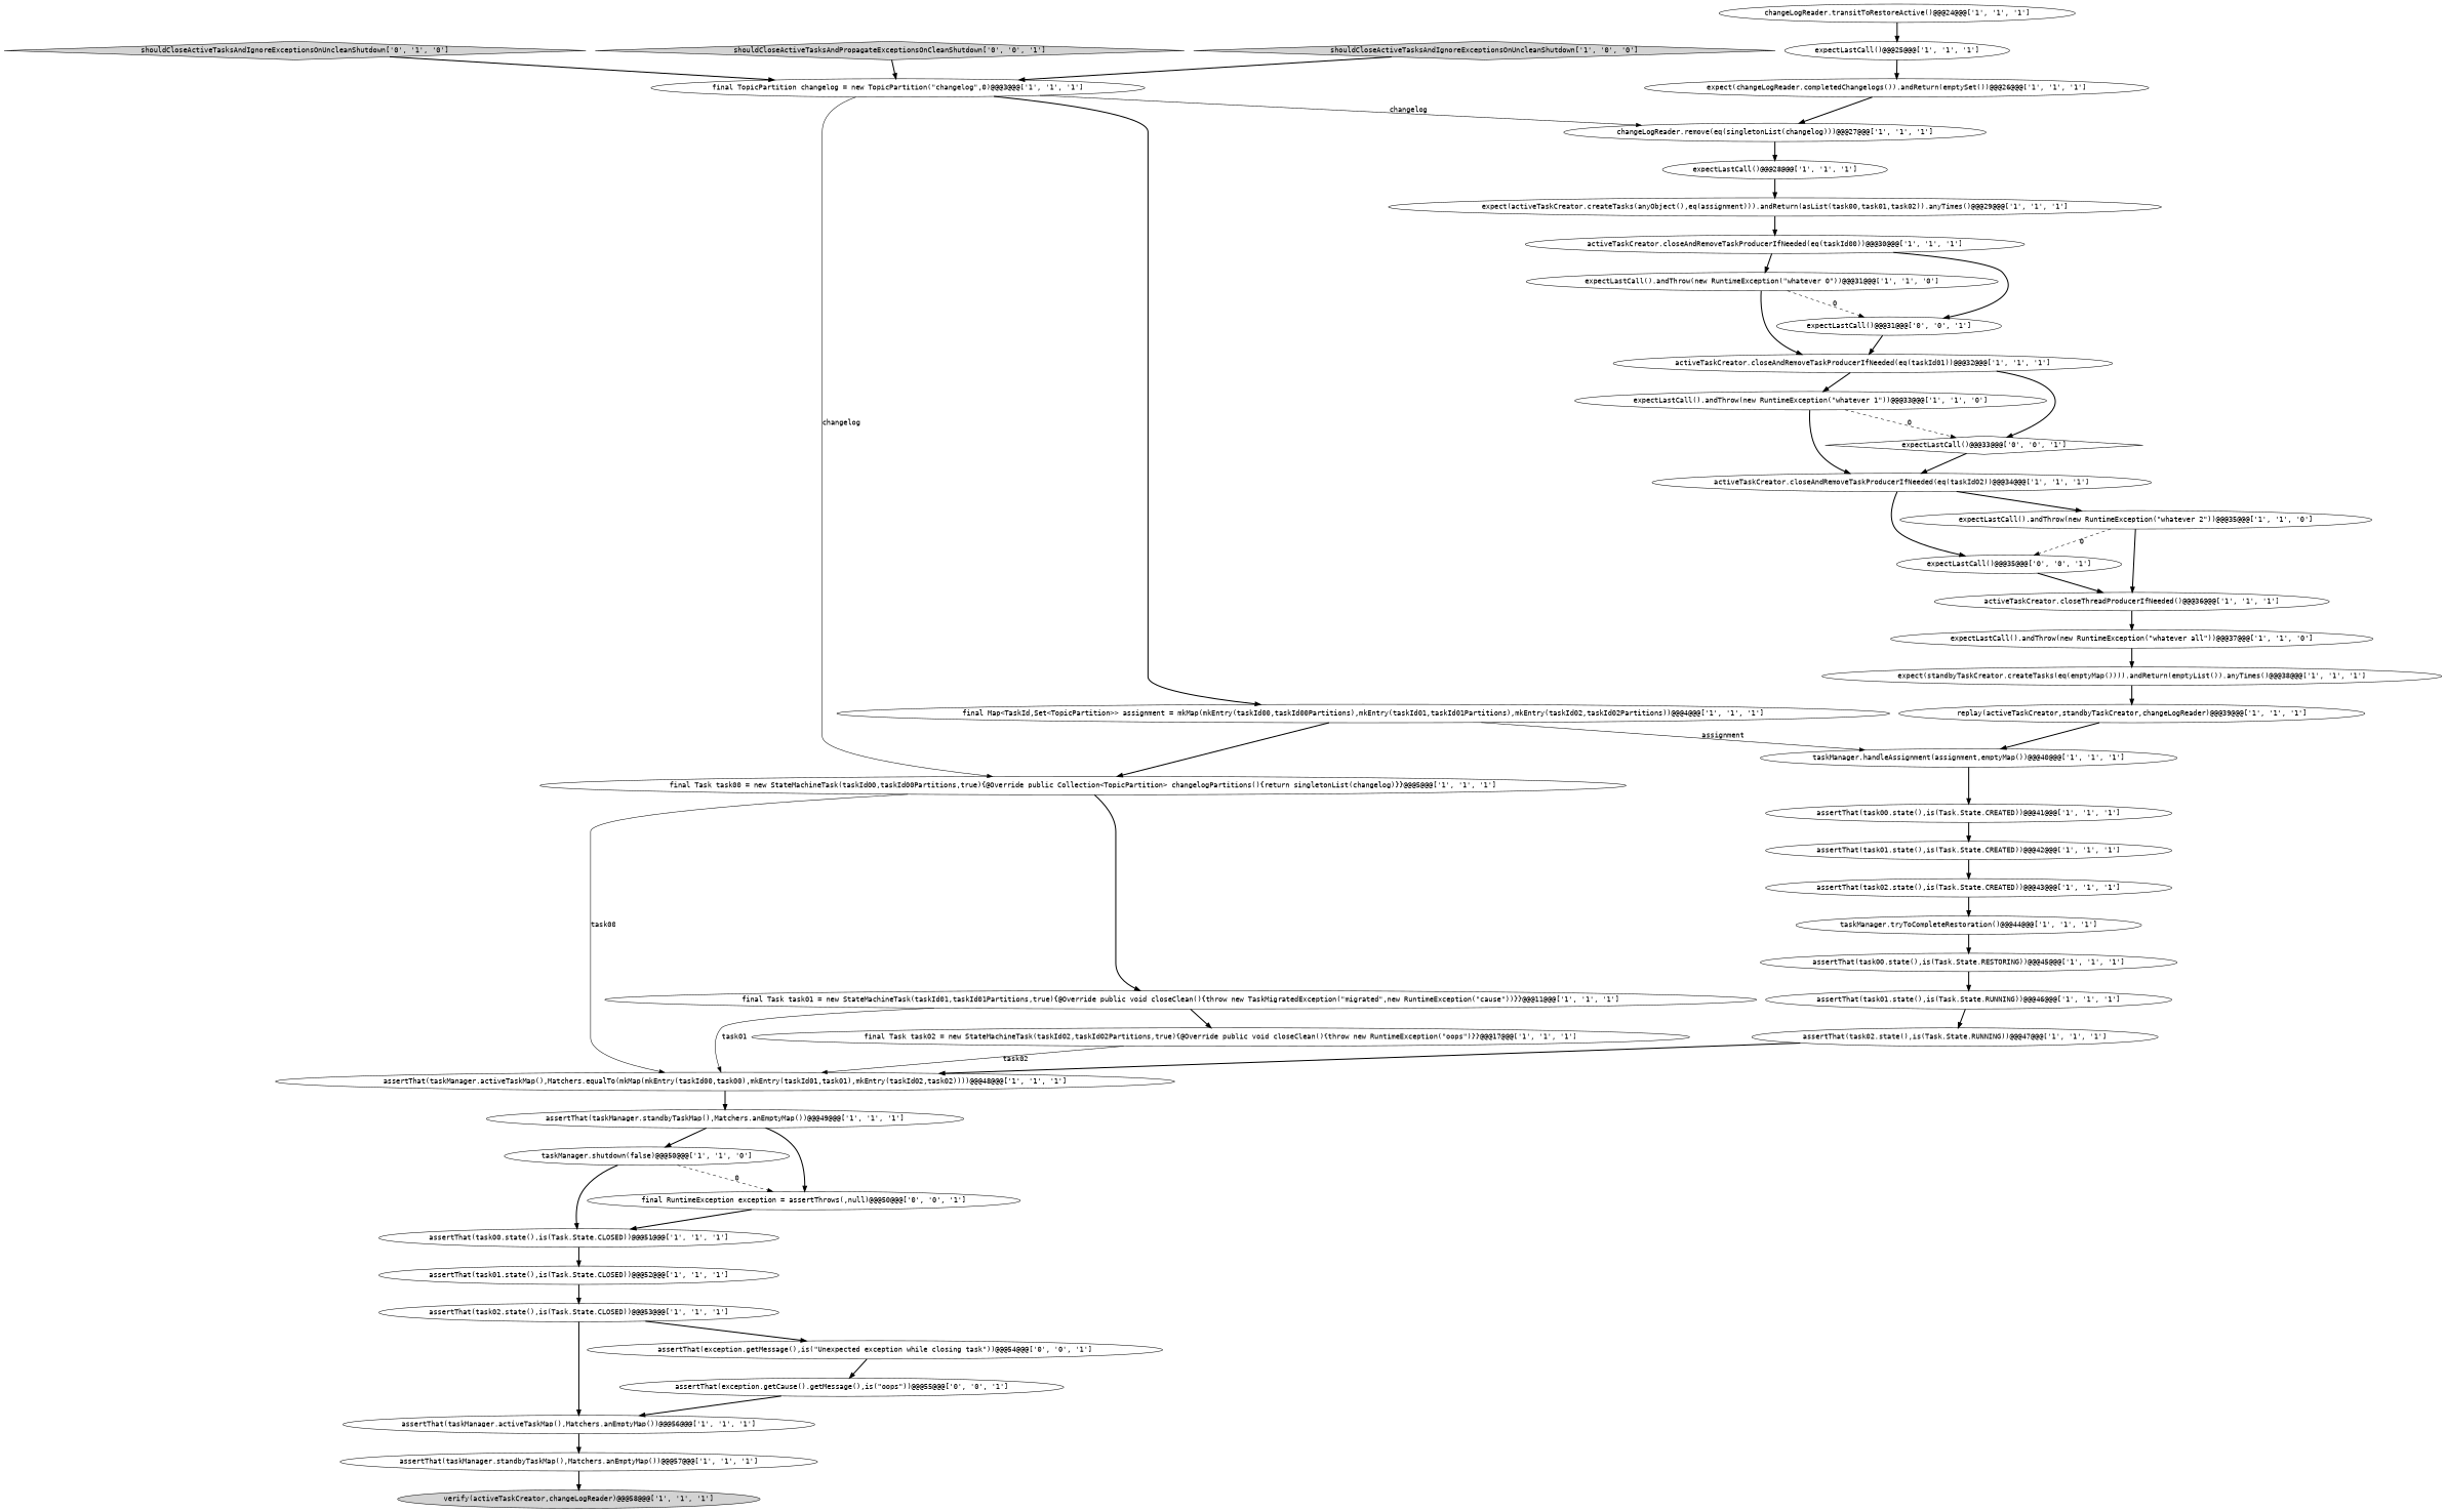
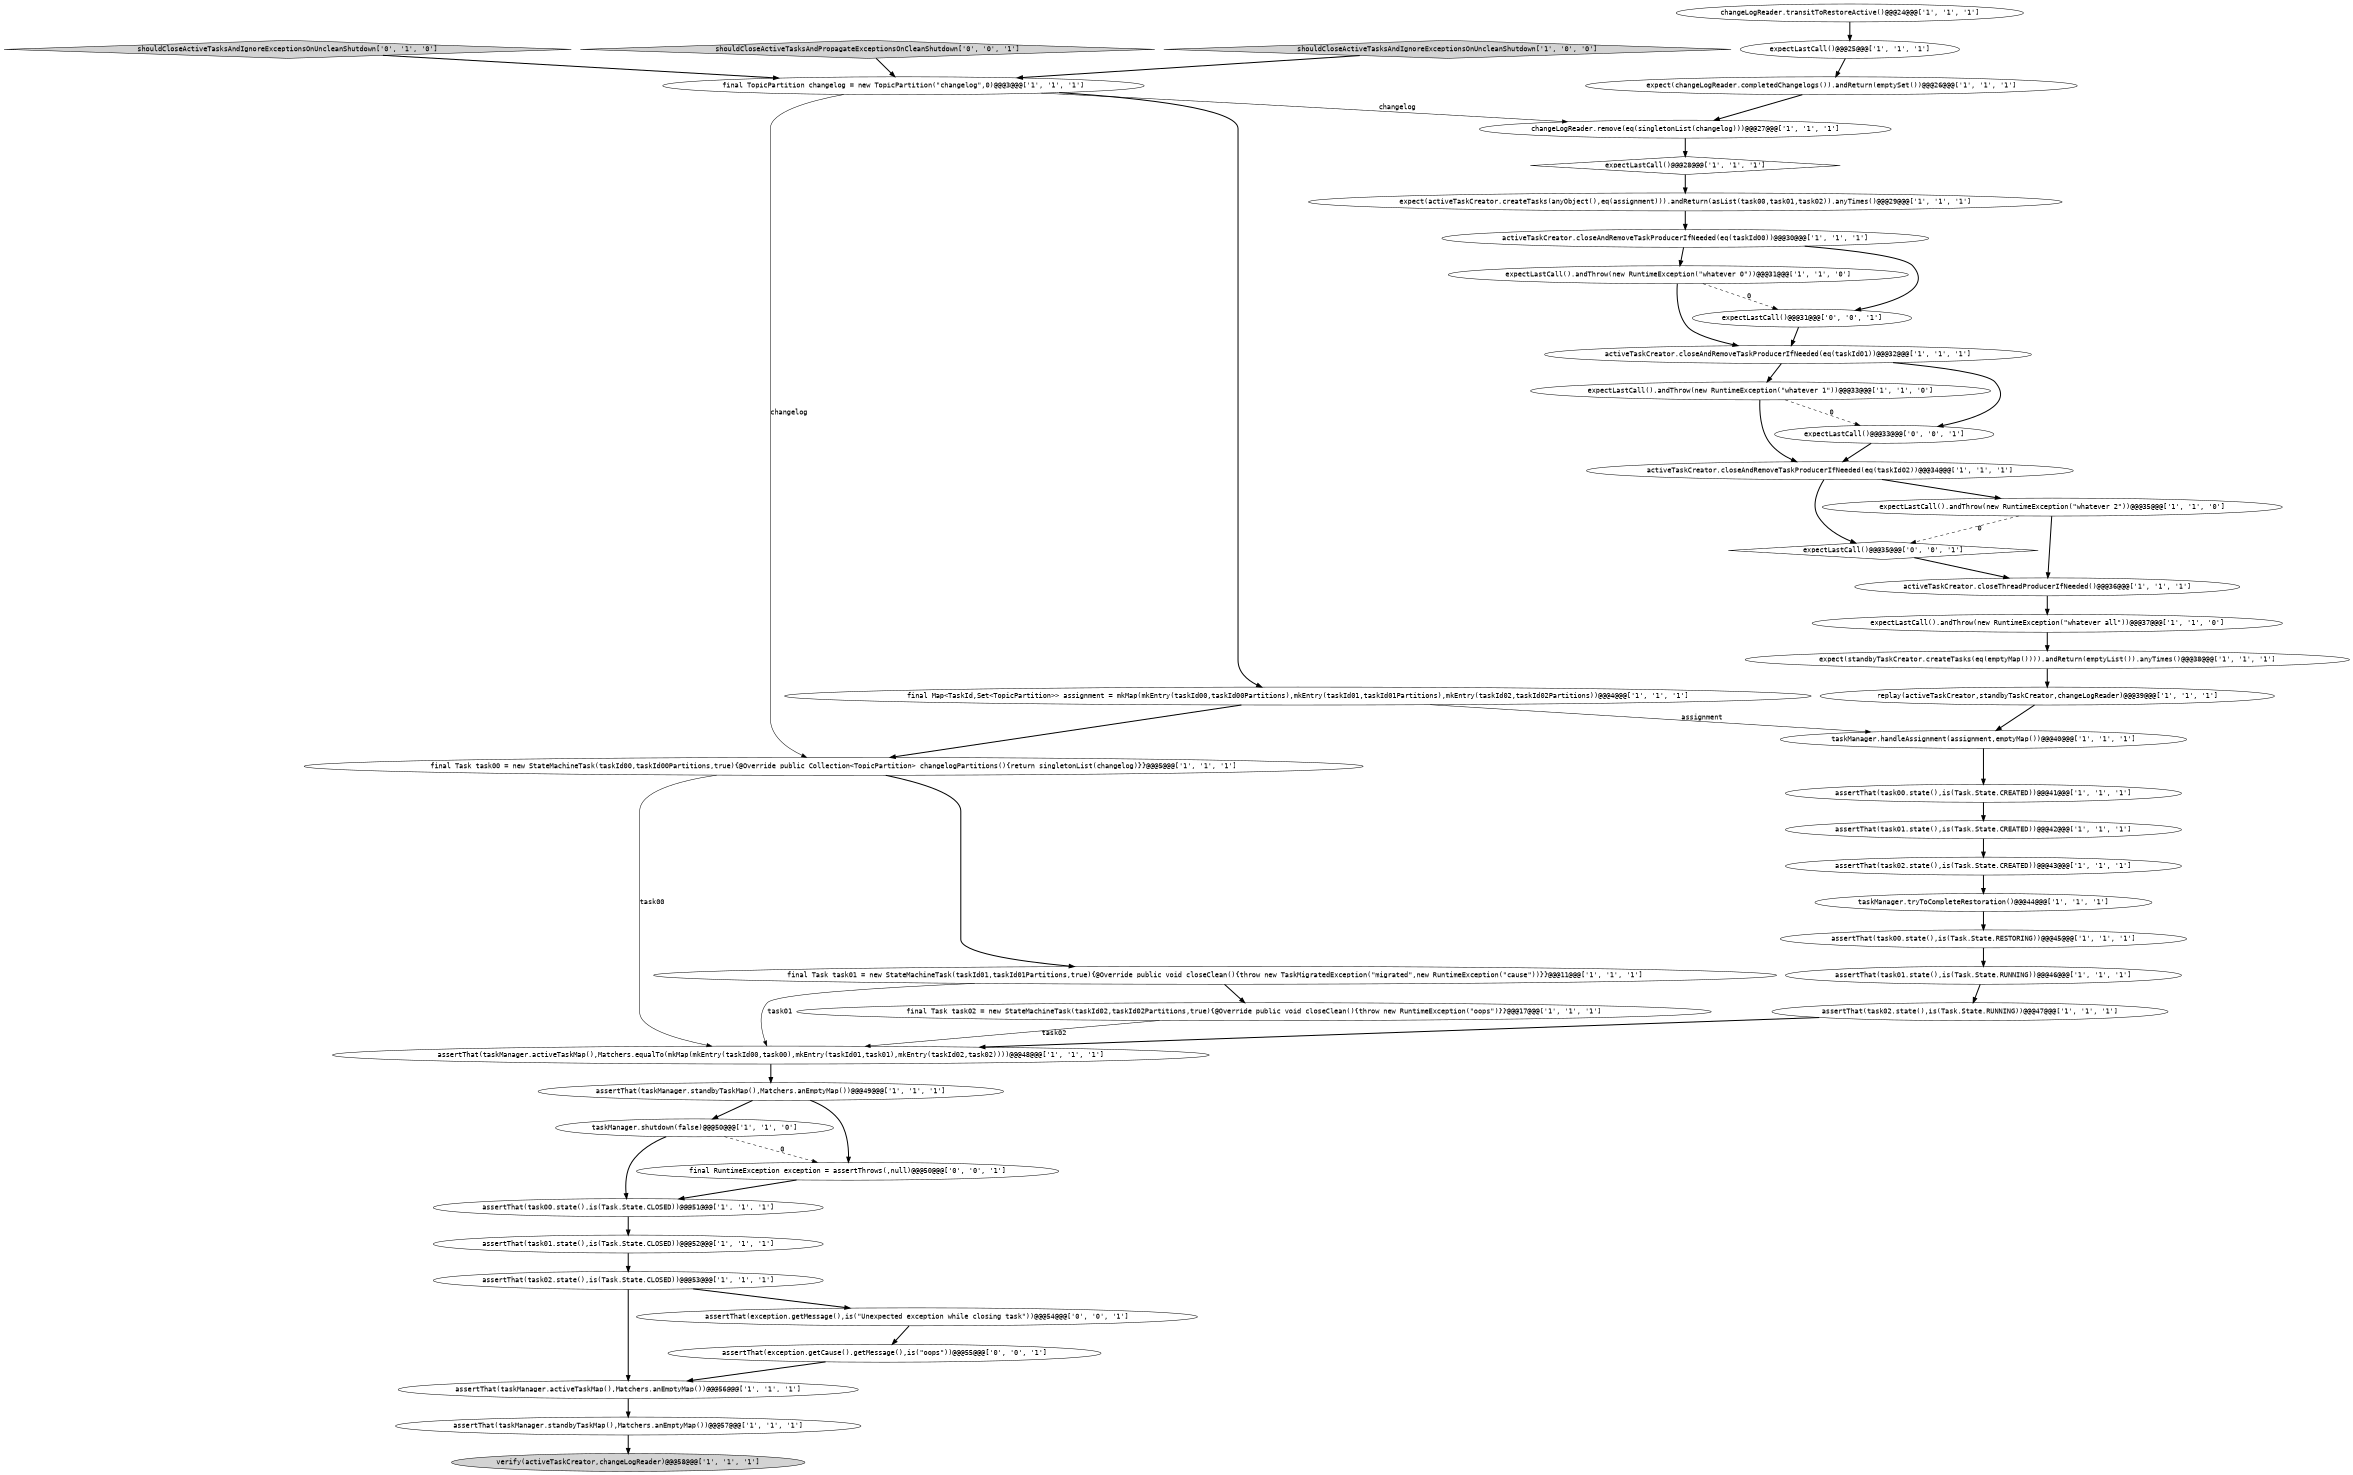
  digraph {
    fontname="DejaVu Sans Mono"
    node [fillcolor=white fontname="DejaVu Sans Mono" shape=ellipse style=filled]
    edge [fontname="DejaVu Sans Mono" style=bold]
    n1 [fillcolor=lightgray label="shouldCloseActiveTasksAndIgnoreExceptionsOnUncleanShutdown['0', '1', '0']" shape=diamond]
    n2 [label="final TopicPartition changelog = new TopicPartition(\"changelog\",0)@@@3@@@['1', '1', '1']"]
    n3 [label="final Task task00 = new StateMachineTask(taskId00,taskId00Partitions,true){@Override public Collection<TopicPartition> changelogPartitions(){return singletonList(changelog)}}@@@5@@@['1', '1', '1']"]
    n4 [label="final Map<TaskId,Set<TopicPartition>> assignment = mkMap(mkEntry(taskId00,taskId00Partitions),mkEntry(taskId01,taskId01Partitions),mkEntry(taskId02,taskId02Partitions))@@@4@@@['1', '1', '1']"]
    n5 [label="changeLogReader.remove(eq(singletonList(changelog)))@@@27@@@['1', '1', '1']"]
-   n6 [label="expectLastCall()@@@28@@@['1', '1', '1']"]
+   n6 [label="expectLastCall()@@@28@@@['1', '1', '1']" shape=diamond]
    n7 [label="expect(activeTaskCreator.createTasks(anyObject(),eq(assignment))).andReturn(asList(task00,task01,task02)).anyTimes()@@@29@@@['1', '1', '1']"]
    n8 [label="activeTaskCreator.closeAndRemoveTaskProducerIfNeeded(eq(taskId00))@@@30@@@['1', '1', '1']"]
    n9 [label="assertThat(task02.state(),is(Task.State.CLOSED))@@@53@@@['1', '1', '1']"]
    n10 [label="assertThat(exception.getMessage(),is(\"Unexpected exception while closing task\"))@@@54@@@['0', '0', '1']"]
    n11 [label="assertThat(taskManager.activeTaskMap(),Matchers.anEmptyMap())@@@56@@@['1', '1', '1']"]
    n12 [label="assertThat(exception.getCause().getMessage(),is(\"oops\"))@@@55@@@['0', '0', '1']"]
    n13 [label="assertThat(taskManager.standbyTaskMap(),Matchers.anEmptyMap())@@@57@@@['1', '1', '1']"]
-   n14 [label="expectLastCall()@@@35@@@['0', '0', '1']"]
+   n14 [label="expectLastCall()@@@35@@@['0', '0', '1']" shape=diamond]
    n15 [label="activeTaskCreator.closeThreadProducerIfNeeded()@@@36@@@['1', '1', '1']"]
    n16 [label="expectLastCall().andThrow(new RuntimeException(\"whatever all\"))@@@37@@@['1', '1', '0']"]
    n17 [label="expectLastCall().andThrow(new RuntimeException(\"whatever 1\"))@@@33@@@['1', '1', '0']"]
-   n18 [label="expectLastCall()@@@33@@@['0', '0', '1']" shape=diamond]
+   n18 [label="expectLastCall()@@@33@@@['0', '0', '1']"]
    n19 [label="activeTaskCreator.closeAndRemoveTaskProducerIfNeeded(eq(taskId02))@@@34@@@['1', '1', '1']"]
    n20 [label="expectLastCall().andThrow(new RuntimeException(\"whatever 2\"))@@@35@@@['1', '1', '0']"]
    n21 [label="expect(standbyTaskCreator.createTasks(eq(emptyMap()))).andReturn(emptyList()).anyTimes()@@@38@@@['1', '1', '1']"]
    n22 [label="replay(activeTaskCreator,standbyTaskCreator,changeLogReader)@@@39@@@['1', '1', '1']"]
    n23 [label="assertThat(task01.state(),is(Task.State.CLOSED))@@@52@@@['1', '1', '1']"]
    n24 [label="assertThat(task00.state(),is(Task.State.CREATED))@@@41@@@['1', '1', '1']"]
    n25 [label="assertThat(task01.state(),is(Task.State.CREATED))@@@42@@@['1', '1', '1']"]
    n26 [label="assertThat(task02.state(),is(Task.State.CREATED))@@@43@@@['1', '1', '1']"]
    n27 [label="assertThat(taskManager.activeTaskMap(),Matchers.equalTo(mkMap(mkEntry(taskId00,task00),mkEntry(taskId01,task01),mkEntry(taskId02,task02))))@@@48@@@['1', '1', '1']"]
    n28 [label="final Task task01 = new StateMachineTask(taskId01,taskId01Partitions,true){@Override public void closeClean(){throw new TaskMigratedException(\"migrated\",new RuntimeException(\"cause\"))}}@@@11@@@['1', '1', '1']"]
    n29 [label="taskManager.handleAssignment(assignment,emptyMap())@@@40@@@['1', '1', '1']"]
    n30 [label="assertThat(taskManager.standbyTaskMap(),Matchers.anEmptyMap())@@@49@@@['1', '1', '1']"]
    n31 [label="final Task task02 = new StateMachineTask(taskId02,taskId02Partitions,true){@Override public void closeClean(){throw new RuntimeException(\"oops\")}}@@@17@@@['1', '1', '1']"]
    n32 [fillcolor=lightgray label="shouldCloseActiveTasksAndPropagateExceptionsOnCleanShutdown['0', '0', '1']" shape=diamond]
    n33 [label="taskManager.tryToCompleteRestoration()@@@44@@@['1', '1', '1']"]
    n34 [label="taskManager.shutdown(false)@@@50@@@['1', '1', '0']"]
    n35 [label="final RuntimeException exception = assertThrows(,null)@@@50@@@['0', '0', '1']"]
    n36 [fillcolor=lightgray label="verify(activeTaskCreator,changeLogReader)@@@58@@@['1', '1', '1']"]
    n37 [fillcolor=lightgray label="shouldCloseActiveTasksAndIgnoreExceptionsOnUncleanShutdown['1', '0', '0']" shape=diamond]
    n38 [label="assertThat(task00.state(),is(Task.State.CLOSED))@@@51@@@['1', '1', '1']"]
    n39 [label="activeTaskCreator.closeAndRemoveTaskProducerIfNeeded(eq(taskId01))@@@32@@@['1', '1', '1']"]
    n40 [label="expectLastCall().andThrow(new RuntimeException(\"whatever 0\"))@@@31@@@['1', '1', '0']"]
    n41 [label="expectLastCall()@@@31@@@['0', '0', '1']"]
    n42 [label="assertThat(task00.state(),is(Task.State.RESTORING))@@@45@@@['1', '1', '1']"]
    n43 [label="assertThat(task01.state(),is(Task.State.RUNNING))@@@46@@@['1', '1', '1']"]
    n44 [label="assertThat(task02.state(),is(Task.State.RUNNING))@@@47@@@['1', '1', '1']"]
    n45 [label="changeLogReader.transitToRestoreActive()@@@24@@@['1', '1', '1']"]
    n46 [label="expectLastCall()@@@25@@@['1', '1', '1']"]
    n47 [label="expect(changeLogReader.completedChangelogs()).andReturn(emptySet())@@@26@@@['1', '1', '1']"]
    n1 -> n2
    n2 -> n3 [label=changelog style=solid]
    n2 -> n4
    n2 -> n5 [label=changelog style=solid]
    n3 -> n27 [label=task00 style=solid]
    n3 -> n28
    n4 -> n3
    n4 -> n29 [label=assignment style=solid]
    n5 -> n6
    n6 -> n7
    n7 -> n8
    n8 -> n40
    n8 -> n41
    n9 -> n10
    n9 -> n11
    n10 -> n12
    n11 -> n13
    n12 -> n11
    n13 -> n36
    n14 -> n15
    n15 -> n16
    n16 -> n21
    n17 -> n18 [label=0 style=dashed]
    n17 -> n19
    n18 -> n19
    n19 -> n14
    n19 -> n20
    n20 -> n14 [label=0 style=dashed]
    n20 -> n15
    n21 -> n22
    n22 -> n29
    n23 -> n9
    n24 -> n25
    n25 -> n26
    n26 -> n33
    n27 -> n30
    n28 -> n27 [label=task01 style=solid]
    n28 -> n31
    n29 -> n24
    n30 -> n34
    n30 -> n35
    n31 -> n27 [label=task02 style=solid]
    n32 -> n2
    n33 -> n42
    n34 -> n35 [label=0 style=dashed]
    n34 -> n38
    n35 -> n38
    n37 -> n2
    n38 -> n23
    n39 -> n17
    n39 -> n18
    n40 -> n39
    n40 -> n41 [label=0 style=dashed]
    n41 -> n39
    n42 -> n43
    n43 -> n44
    n44 -> n27
    n45 -> n46
    n46 -> n47
    n47 -> n5
  }
